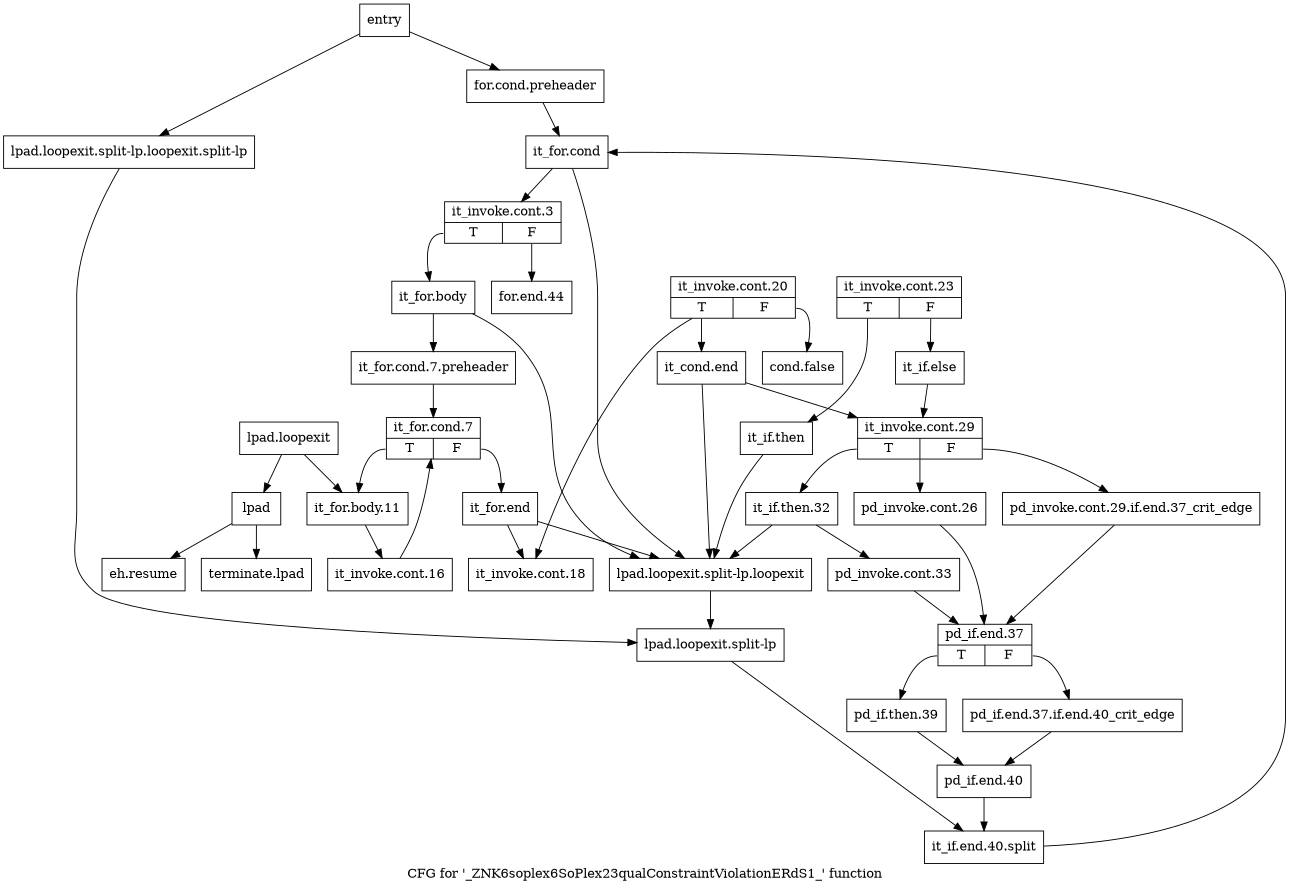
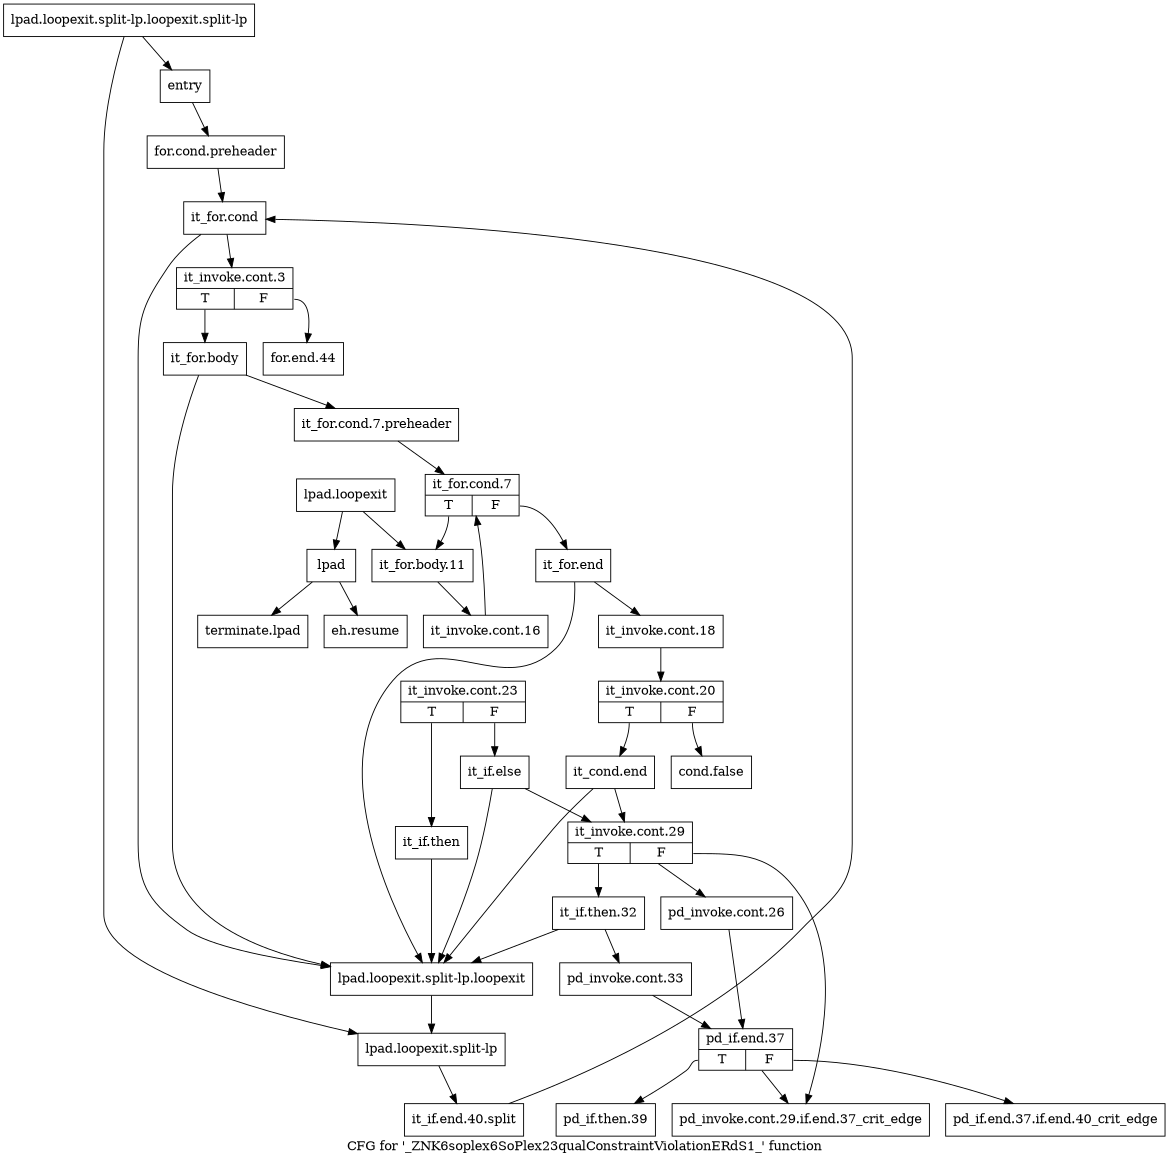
  digraph {
    fontname="DejaVu Serif"
    label="CFG for '_ZNK6soplex6SoPlex23qualConstraintViolationERdS1_' function"
    node [fontname="DejaVu Serif" shape=record]
    edge [fontname="DejaVu Serif"]
    n1 [label="{entry}"]
    n2 [label="{for.cond.preheader}"]
    n3 [label="{lpad.loopexit.split-lp.loopexit.split-lp}"]
    n4 [label="{it_for.cond}"]
    n5 [label="{lpad.loopexit.split-lp}"]
    n6 [label="{it_invoke.cont.3|{<s0>T|<s1>F}}"]
    n7 [label="{lpad.loopexit.split-lp.loopexit}"]
    n8 [label="{it_if.end.40.split}"]
    n9 [label="{it_for.body}"]
    n10 [label="{for.end.44}"]
    n11 [label="{it_for.cond.7.preheader}"]
    n12 [label="{it_for.cond.7|{<s0>T|<s1>F}}"]
    n13 [label="{it_for.body.11}"]
    n14 [label="{it_for.end}"]
    n15 [label="{it_invoke.cont.16}"]
    n16 [label="{it_invoke.cont.18}"]
    n17 [label="{lpad.loopexit}"]
    n18 [label="{lpad}"]
    n19 [label="{it_invoke.cont.20|{<s0>T|<s1>F}}"]
    n20 [label="{eh.resume}"]
    n21 [label="{terminate.lpad}"]
    n22 [label="{it_cond.end}"]
    n23 [label="{cond.false}"]
    n24 [label="{it_invoke.cont.29|{<s0>T|<s1>F}}"]
    n25 [label="{it_invoke.cont.23|{<s0>T|<s1>F}}"]
    n26 [label="{it_if.then}"]
    n27 [label="{it_if.else}"]
    n28 [label="{pd_invoke.cont.26}"]
    n29 [label="{pd_if.end.37|{<s0>T|<s1>F}}"]
    n30 [label="{it_if.then.32}"]
    n31 [label="{pd_invoke.cont.29.if.end.37_crit_edge}"]
    n32 [label="{pd_if.then.39}"]
    n33 [label="{pd_if.end.37.if.end.40_crit_edge}"]
-   n34 [label="{pd_if.end.40}"]
    n35 [label="{pd_invoke.cont.33}"]
    n1 -> n2
-   n1 -> n3
+   n3 -> n1
    n2 -> n4
    n3 -> n5
    n4 -> n6
    n4 -> n7
    n5 -> n8
    n6 -> n9 [tailport=s0]
    n6 -> n10 [tailport=s1]
    n7 -> n5
    n8 -> n4
    n9 -> n7
    n9 -> n11
    n11 -> n12
    n12 -> n13 [tailport=s0]
    n12 -> n14 [tailport=s1]
    n13 -> n15
    n14 -> n7
    n14 -> n16
    n15 -> n12
-   n19 -> n16
+   n16 -> n19
    n17 -> n13
    n17 -> n18
    n18 -> n20
    n18 -> n21
    n19 -> n22 [tailport=s0]
    n19 -> n23 [tailport=s1]
    n22 -> n7
    n22 -> n24
    n24 -> n28
    n24 -> n30 [tailport=s0]
    n24 -> n31 [tailport=s1]
    n25 -> n26 [tailport=s0]
    n25 -> n27 [tailport=s1]
    n26 -> n7
+   n27 -> n7
    n27 -> n24
    n28 -> n29
    n29 -> n32 [tailport=s0]
    n29 -> n33 [tailport=s1]
    n30 -> n7
    n30 -> n35
-   n31 -> n29
-   n32 -> n34
-   n33 -> n34
-   n34 -> n8
+   n29 -> n31
    n35 -> n29
  }
